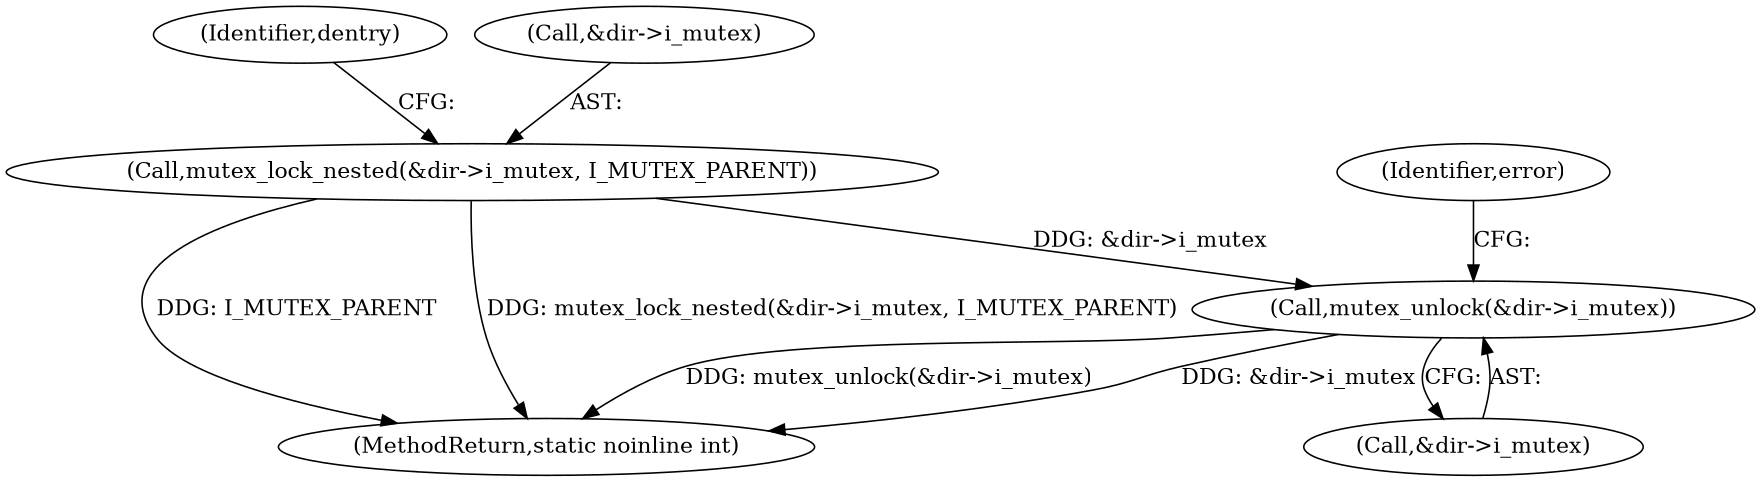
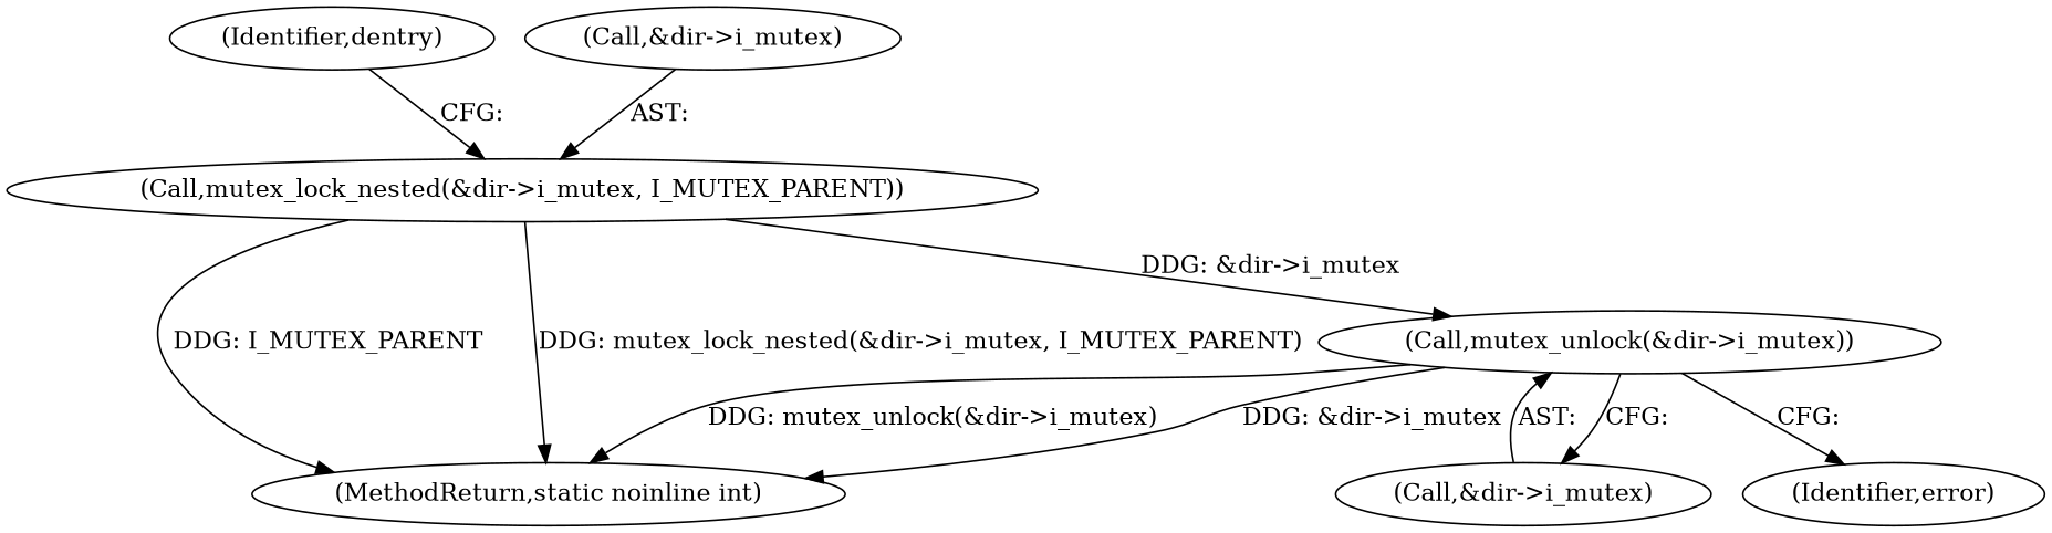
  digraph {
    n1 [label="(Call,mutex_unlock(&dir->i_mutex))"]
    n2 [label="(Call,&dir->i_mutex)"]
    n3 [label="(MethodReturn,static noinline int)"]
    n4 [label="(Call,mutex_lock_nested(&dir->i_mutex, I_MUTEX_PARENT))"]
    n5 [label="(Identifier,dentry)"]
    n6 [label="(Identifier,error)"]
    n7 [label="(Call,&dir->i_mutex)"]
    n1 -> n2 [label="CFG: "]
    n1 -> n3 [label="DDG: mutex_unlock(&dir->i_mutex)"]
    n1 -> n3 [label="DDG: &dir->i_mutex"]
    n2 -> n1 [label="AST: "]
    n4 -> n1 [label="DDG: &dir->i_mutex"]
    n4 -> n3 [label="DDG: I_MUTEX_PARENT"]
    n4 -> n3 [label="DDG: mutex_lock_nested(&dir->i_mutex, I_MUTEX_PARENT)"]
    n5 -> n4 [label="CFG: "]
-   n6 -> n1 [label="CFG: "]
+   n1 -> n6 [label="CFG: "]
    n7 -> n4 [label="AST: "]
  }
